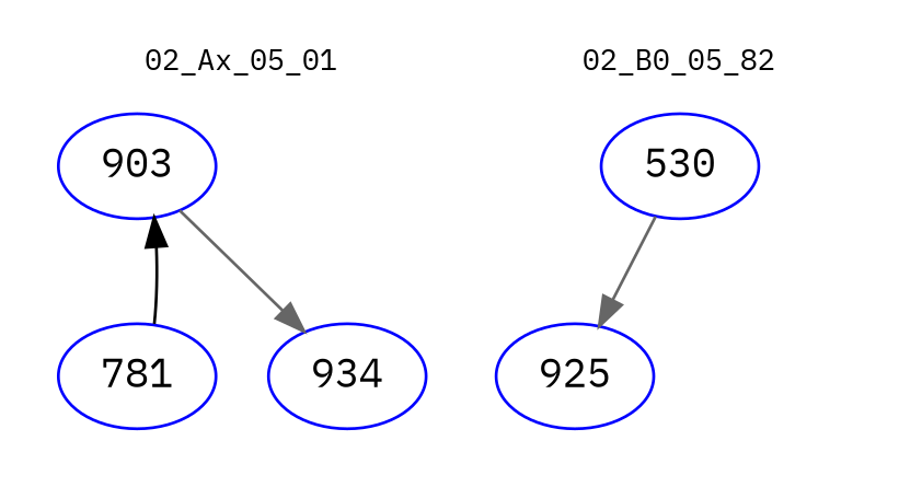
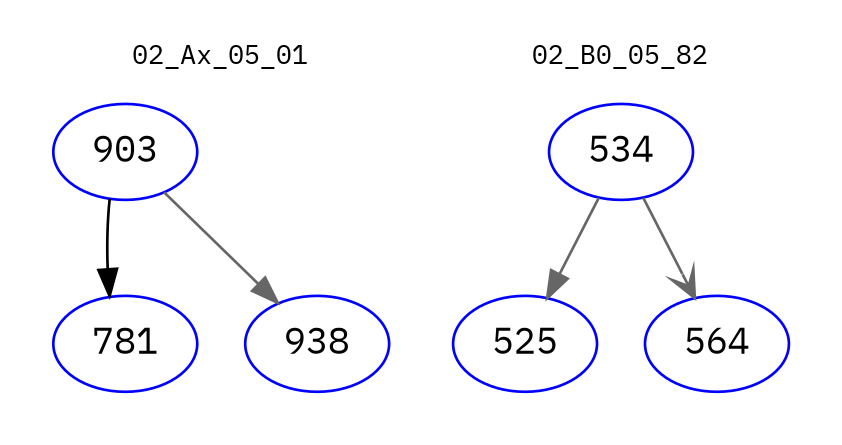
  digraph {
    fontname="IBM Plex Mono"
    node [color=blue fontname="IBM Plex Mono"]
    edge [arrowhead=normal color=gray40 fontname="IBM Plex Mono"]
    n1 [label=903]
    n2 [label=781]
-   n3 [label=934]
-   n4 [label=530]
-   n5 [label=925]
+   n3 [label=938]
+   n4 [label=534]
+   n5 [label=525]
+   n6 [label=564]
    subgraph cluster_1 {
      color=white
      fontsize=10
      label="02_Ax_05_01"
      n1
      n2
      n3
    }
    subgraph cluster_2 {
      color=white
      fontsize=10
      label="02_B0_05_82"
      n4
      n5
+     n6
    }
-   n2 -> n1 [color=black]
+   n1 -> n2 [color=black]
    n1 -> n3
    n4 -> n5
+   n4 -> n6 [arrowhead=vee]
  }
